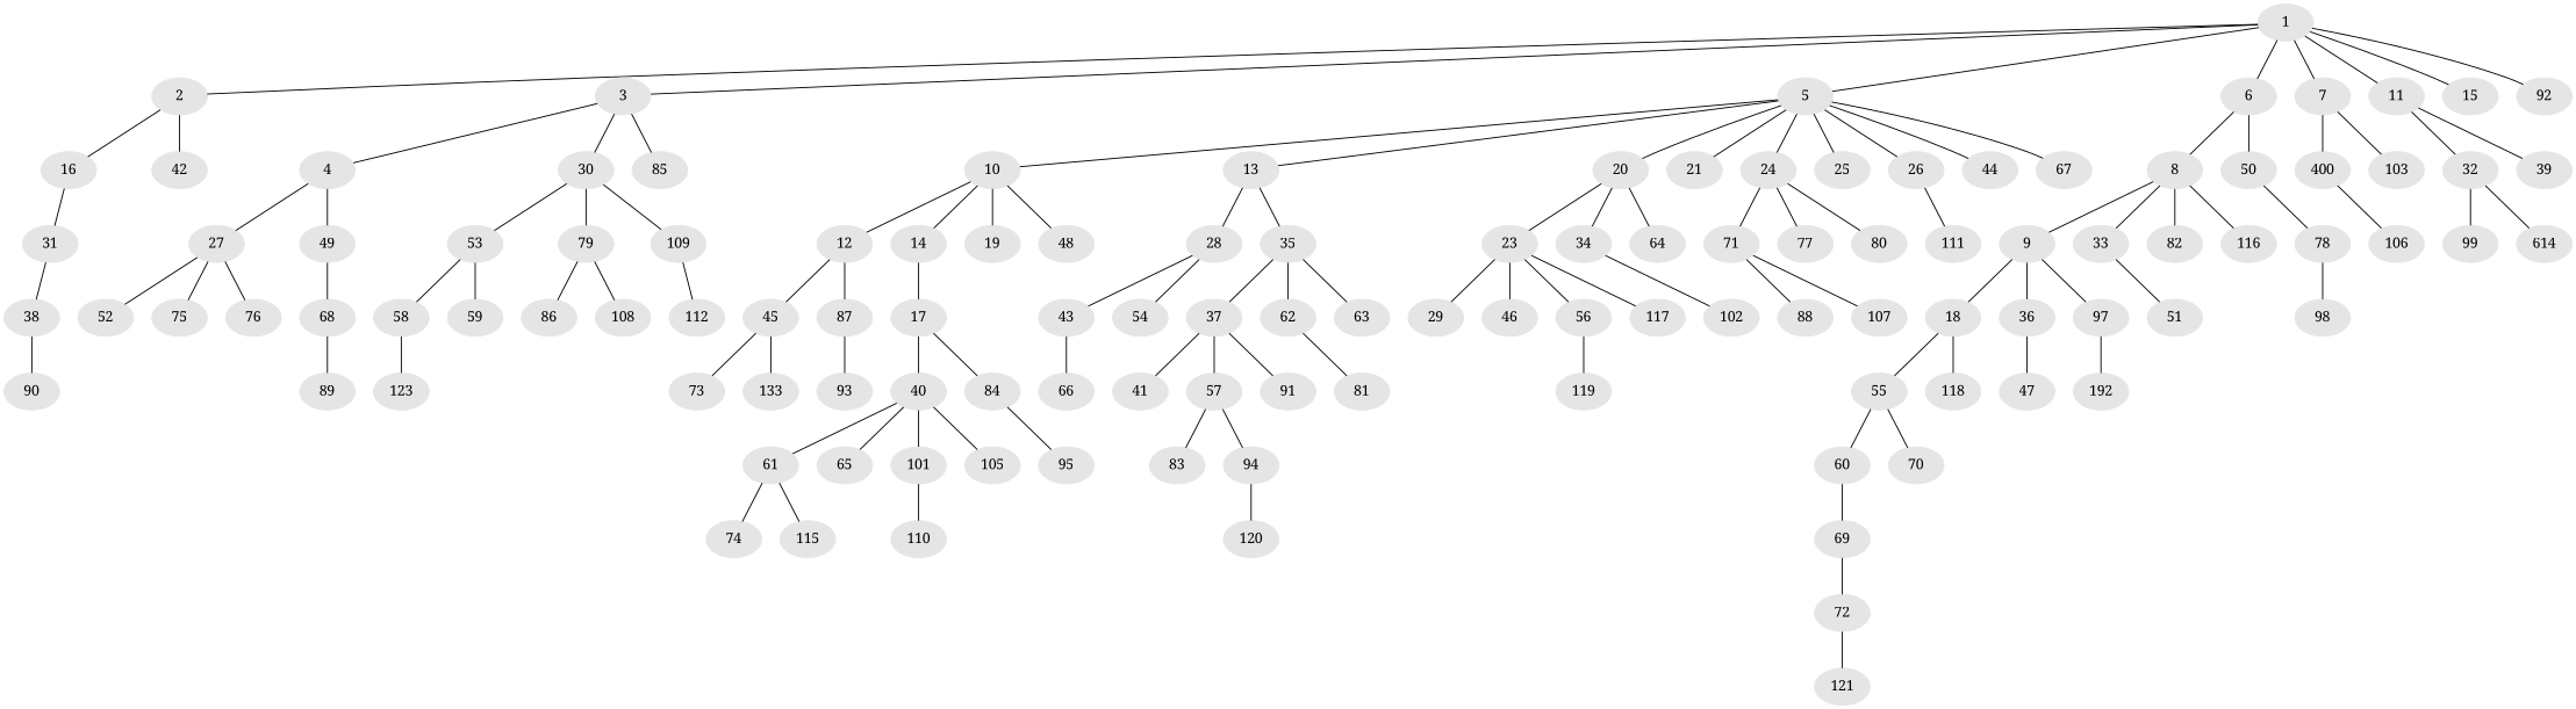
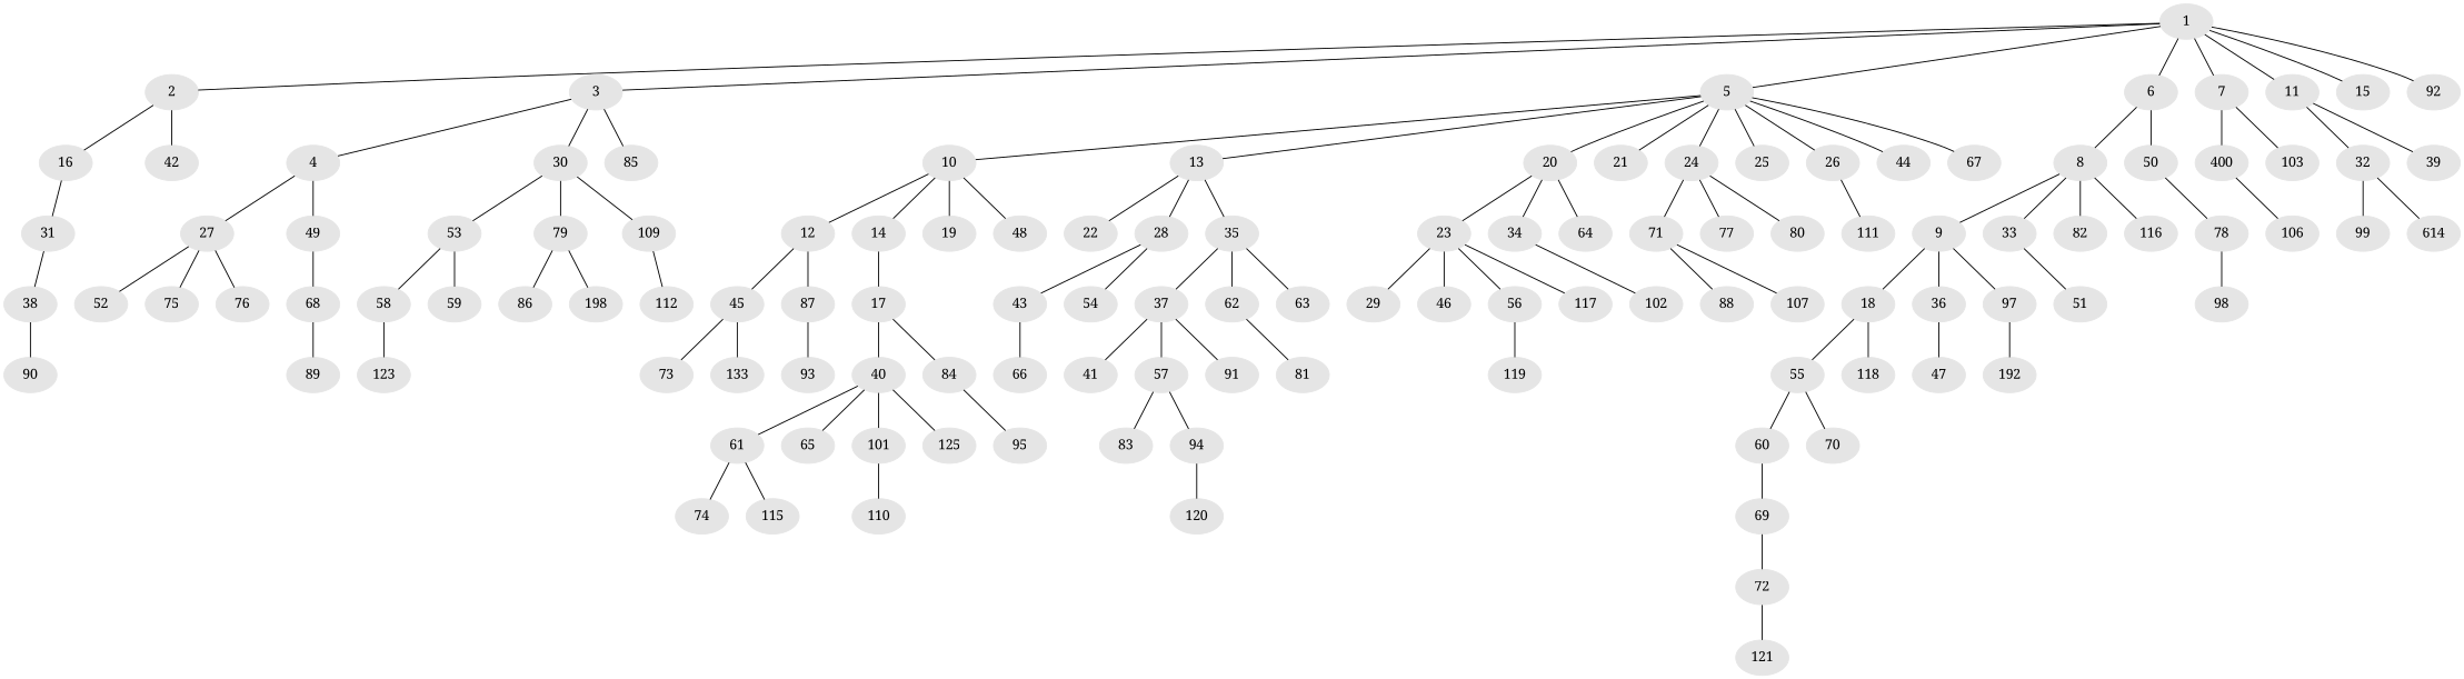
  graph {
    fontname="Noto Serif"
    node [color=gray90 fontname="Noto Serif" style=filled]
    edge [fontname="Noto Serif"]
    1
    2
    3
    5
    6
    7
    11
    15
    92
    16
    42
    4
    30
    85
    10
    13
    20
    21
    24
    25
    26
    44
    67
    8
    50
    n26 [label=400]
    103
    32
    39
    31
    27
    49
    53
    79
    109
    52
    75
    76
    68
    12
    14
    19
    48
+   22
    28
    35
    23
    34
    64
    71
    77
    80
    111
    9
    33
    82
    116
    78
    106
    18
    36
    97
    51
    55
    118
    47
    n67 [label=192]
    45
    87
    17
    99
    n72 [label=614]
    73
    n74 [label=133]
    93
    43
    54
    37
    62
    63
    40
    84
    38
    61
    65
    101
-   105
+   105 [label=125]
    95
    60
    70
    29
    46
    56
    117
    102
    119
    88
    107
    66
    58
    59
    86
-   108
+   108 [label=198]
    112
    90
    41
    57
    91
    81
    83
    94
    74
    115
    110
    89
    98
    123
    69
    120
    72
    121
    1 -- 2
    1 -- 3
    1 -- 5
    1 -- 6
    1 -- 7
    1 -- 11
    1 -- 15
    1 -- 92
    2 -- 16
    2 -- 42
    3 -- 4
    3 -- 30
    3 -- 85
    5 -- 10
    5 -- 13
    5 -- 20
    5 -- 21
    5 -- 24
    5 -- 25
    5 -- 26
    5 -- 44
    5 -- 67
    6 -- 8
    6 -- 50
    7 -- n26
    7 -- 103
    11 -- 32
    11 -- 39
    16 -- 31
    4 -- 27
    4 -- 49
    30 -- 53
    30 -- 79
    30 -- 109
    10 -- 12
    10 -- 14
    10 -- 19
    10 -- 48
+   13 -- 22
    13 -- 28
    13 -- 35
    20 -- 23
    20 -- 34
    20 -- 64
    24 -- 71
    24 -- 77
    24 -- 80
    26 -- 111
    8 -- 9
    8 -- 33
    8 -- 82
    8 -- 116
    50 -- 78
    n26 -- 106
    32 -- 99
    32 -- n72
    31 -- 38
    27 -- 52
    27 -- 75
    27 -- 76
    49 -- 68
    53 -- 58
    53 -- 59
    79 -- 86
    79 -- 108
    109 -- 112
    68 -- 89
    12 -- 45
    12 -- 87
    14 -- 17
    28 -- 43
    28 -- 54
    35 -- 37
    35 -- 62
    35 -- 63
    23 -- 29
    23 -- 46
    23 -- 56
    23 -- 117
    34 -- 102
    71 -- 88
    71 -- 107
    9 -- 18
    9 -- 36
    9 -- 97
    33 -- 51
    78 -- 98
    18 -- 55
    18 -- 118
    36 -- 47
    97 -- n67
    55 -- 60
    55 -- 70
    45 -- 73
    45 -- n74
    87 -- 93
    17 -- 40
    17 -- 84
    43 -- 66
    37 -- 41
    37 -- 57
    37 -- 91
    62 -- 81
    40 -- 61
    40 -- 65
    40 -- 101
    40 -- 105
    84 -- 95
    38 -- 90
    61 -- 74
    61 -- 115
    101 -- 110
    60 -- 69
    56 -- 119
    58 -- 123
    57 -- 83
    57 -- 94
    94 -- 120
    69 -- 72
    72 -- 121
  }
